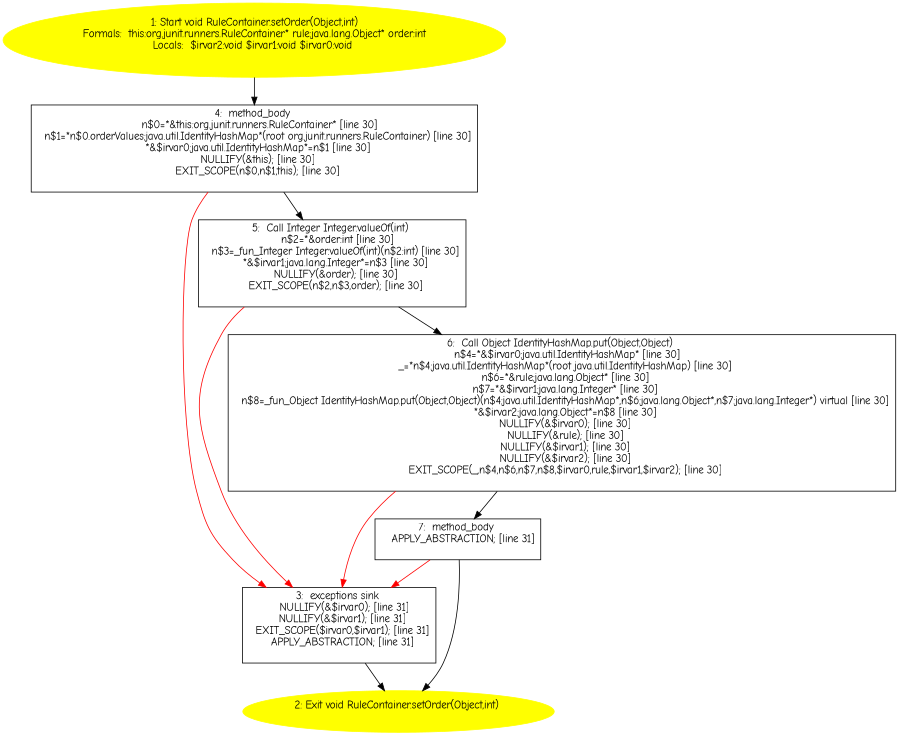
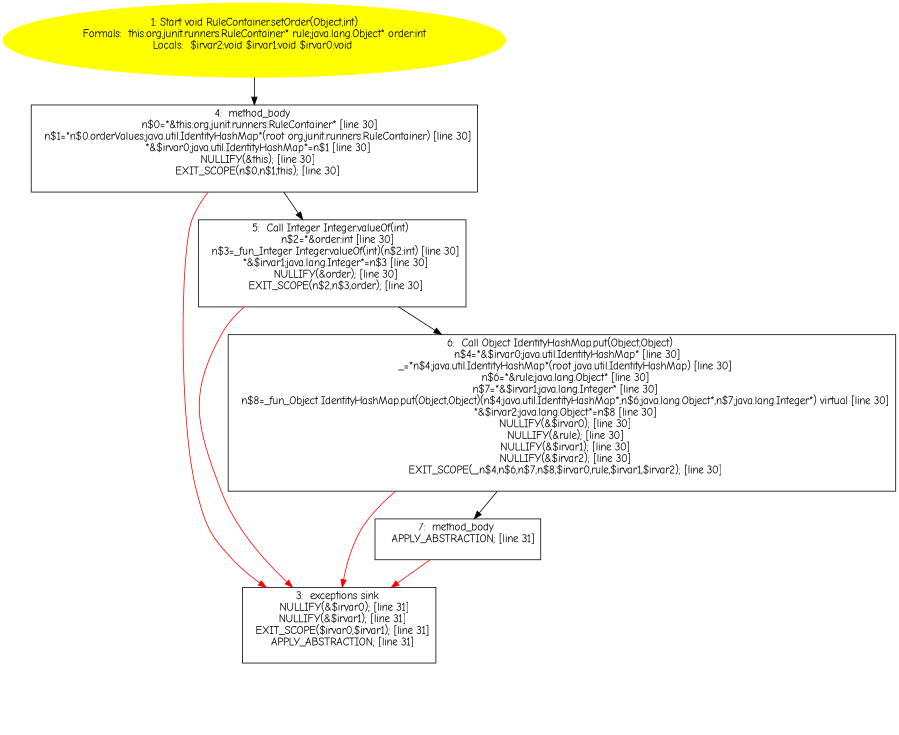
  digraph {
    fontname="Comic Neue"
    node [fontname="Comic Neue" shape=box]
    edge [fontname="Comic Neue"]
    n1 [color=yellow label="1: Start void RuleContainer.setOrder(Object,int)\nFormals:  this:org.junit.runners.RuleContainer* rule:java.lang.Object* order:int\nLocals:  $irvar2:void $irvar1:void $irvar0:void \n  " style=filled shape=""]
    n2 [label="4:  method_body \n   n$0=*&this:org.junit.runners.RuleContainer* [line 30]\n  n$1=*n$0.orderValues:java.util.IdentityHashMap*(root org.junit.runners.RuleContainer) [line 30]\n  *&$irvar0:java.util.IdentityHashMap*=n$1 [line 30]\n  NULLIFY(&this); [line 30]\n  EXIT_SCOPE(n$0,n$1,this); [line 30]\n "]
    n3 [label="3:  exceptions sink \n   NULLIFY(&$irvar0); [line 31]\n  NULLIFY(&$irvar1); [line 31]\n  EXIT_SCOPE($irvar0,$irvar1); [line 31]\n  APPLY_ABSTRACTION; [line 31]\n "]
    n4 [label="5:  Call Integer Integer.valueOf(int) \n   n$2=*&order:int [line 30]\n  n$3=_fun_Integer Integer.valueOf(int)(n$2:int) [line 30]\n  *&$irvar1:java.lang.Integer*=n$3 [line 30]\n  NULLIFY(&order); [line 30]\n  EXIT_SCOPE(n$2,n$3,order); [line 30]\n "]
-   n5 [color=yellow label="2: Exit void RuleContainer.setOrder(Object,int) \n  " style=filled shape=""]
    n6 [label="6:  Call Object IdentityHashMap.put(Object,Object) \n   n$4=*&$irvar0:java.util.IdentityHashMap* [line 30]\n  _=*n$4:java.util.IdentityHashMap*(root java.util.IdentityHashMap) [line 30]\n  n$6=*&rule:java.lang.Object* [line 30]\n  n$7=*&$irvar1:java.lang.Integer* [line 30]\n  n$8=_fun_Object IdentityHashMap.put(Object,Object)(n$4:java.util.IdentityHashMap*,n$6:java.lang.Object*,n$7:java.lang.Integer*) virtual [line 30]\n  *&$irvar2:java.lang.Object*=n$8 [line 30]\n  NULLIFY(&$irvar0); [line 30]\n  NULLIFY(&rule); [line 30]\n  NULLIFY(&$irvar1); [line 30]\n  NULLIFY(&$irvar2); [line 30]\n  EXIT_SCOPE(_,n$4,n$6,n$7,n$8,$irvar0,rule,$irvar1,$irvar2); [line 30]\n "]
    n7 [label="7:  method_body \n   APPLY_ABSTRACTION; [line 31]\n "]
    n1 -> n2
    n2 -> n3 [color=red]
    n2 -> n4
-   n3 -> n5
    n4 -> n3 [color=red]
    n4 -> n6
    n6 -> n3 [color=red]
    n6 -> n7
    n7 -> n3 [color=red]
-   n7 -> n5
  }
